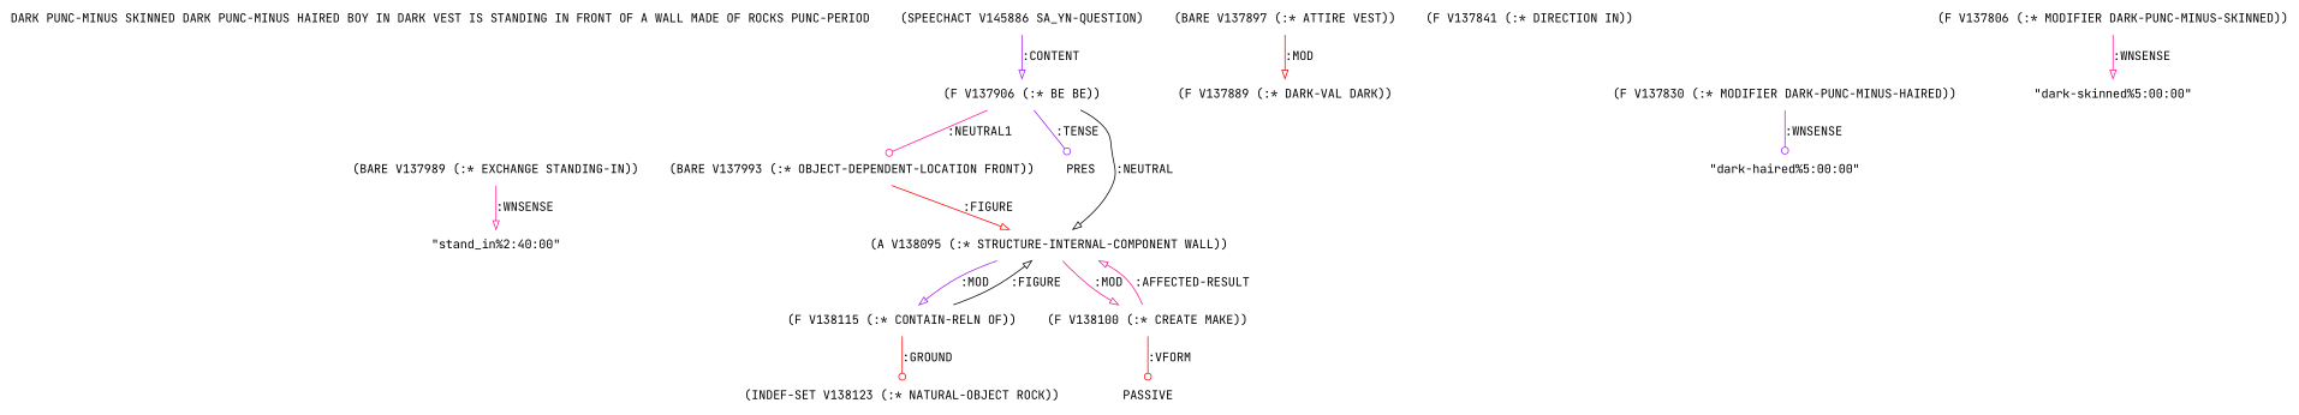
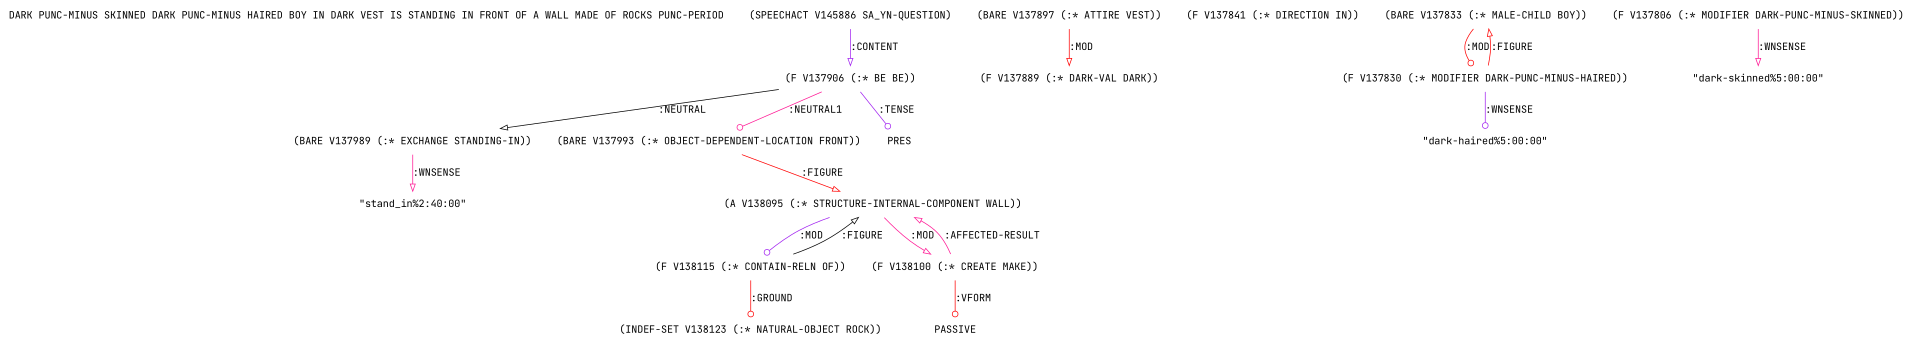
  digraph {
    fontname="JetBrains Mono"
    node [color=gray40 fontname="JetBrains Mono" shape=none]
    edge [arrowhead=onormal color=red fontname="JetBrains Mono"]
    "DARK PUNC-MINUS SKINNED DARK PUNC-MINUS HAIRED BOY IN DARK VEST IS STANDING IN FRONT OF A WALL MADE OF ROCKS PUNC-PERIOD" [color=darkgreen]
    n2 [label="(SPEECHACT V145886 SA_YN-QUESTION)"]
    n3 [color=red label="(F V137906 (:* BE BE))"]
    n4 [color=red label="(BARE V137989 (:* EXCHANGE STANDING-IN))"]
    n5 [label="(BARE V137993 (:* OBJECT-DEPENDENT-LOCATION FRONT))"]
    n6 [label=PRES]
    n7 [color=darkgreen label="\"stand_in%2:40:00\""]
    n8 [color=red label="(A V138095 (:* STRUCTURE-INTERNAL-COMPONENT WALL))"]
    n9 [label="(F V138115 (:* CONTAIN-RELN OF))"]
    n10 [color=darkgreen label="(F V138100 (:* CREATE MAKE))"]
    n11 [color=red label="(INDEF-SET V138123 (:* NATURAL-OBJECT ROCK))"]
    n12 [label=PASSIVE]
    n13 [color=darkgreen label="(BARE V137897 (:* ATTIRE VEST))"]
    n14 [color=darkgreen label="(F V137889 (:* DARK-VAL DARK))"]
    n15 [color=darkgreen label="(F V137841 (:* DIRECTION IN))"]
+   n16 [color=darkgreen label="(BARE V137833 (:* MALE-CHILD BOY))"]
    n17 [label="(F V137830 (:* MODIFIER DARK-PUNC-MINUS-HAIRED))"]
    n18 [label="\"dark-haired%5:00:00\""]
    n19 [label="(F V137806 (:* MODIFIER DARK-PUNC-MINUS-SKINNED))"]
    n20 [label="\"dark-skinned%5:00:00\""]
    n2 -> n3 [color=purple label=":CONTENT"]
-   n3 -> n8 [color=black label=":NEUTRAL"]
+   n3 -> n4 [color=black label=":NEUTRAL"]
    n3 -> n5 [arrowhead=odot color=deeppink label=":NEUTRAL1"]
    n3 -> n6 [arrowhead=odot color=purple label=":TENSE"]
    n4 -> n7 [color=deeppink label=":WNSENSE"]
    n5 -> n8 [label=":FIGURE"]
-   n8 -> n9 [color=purple label=":MOD"]
+   n8 -> n9 [arrowhead=odot color=purple label=":MOD"]
    n8 -> n10 [color=deeppink label=":MOD"]
    n9 -> n8 [color=black label=":FIGURE"]
    n9 -> n11 [arrowhead=odot label=":GROUND"]
    n10 -> n8 [color=deeppink label=":AFFECTED-RESULT"]
    n10 -> n12 [arrowhead=odot label=":VFORM"]
    n13 -> n14 [label=":MOD"]
+   n16 -> n17 [arrowhead=odot label=":MOD"]
+   n17 -> n16 [label=":FIGURE"]
    n17 -> n18 [arrowhead=odot color=purple label=":WNSENSE"]
    n19 -> n20 [color=deeppink label=":WNSENSE"]
  }
